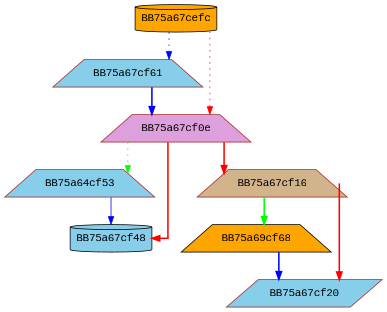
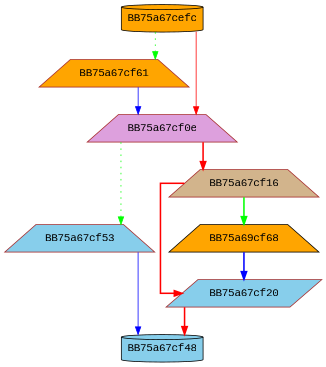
  digraph {
    fontname="Liberation Mono"
    splines=ortho
    node [color=brown fillcolor=orange fontname="Liberation Mono" shape=trapezium style=filled]
    edge [color=red fontname="Liberation Mono" style=bold]
    BB75a67cefc [color=black shape=cylinder]
-   BB75a67cf61 [fillcolor=skyblue]
+   BB75a67cf61
    BB75a67cf0e [fillcolor=plum]
-   BB75a67cf53 [fillcolor=skyblue label=BB75a64cf53]
+   BB75a67cf53 [fillcolor=skyblue]
    BB75a67cf16 [fillcolor=tan]
    BB75a67cf48 [color=black fillcolor=skyblue shape=cylinder]
    n7 [color=black label=BB75a69cf68]
    BB75a67cf20 [fillcolor=skyblue shape=parallelogram]
-   BB75a67cefc -> BB75a67cf61 [color=blue style=dotted]
-   BB75a67cefc -> BB75a67cf0e [style=dotted]
-   BB75a67cf61 -> BB75a67cf0e [color=blue]
+   BB75a67cefc -> BB75a67cf61 [color=green style=dotted]
+   BB75a67cefc -> BB75a67cf0e [style=solid]
+   BB75a67cf61 -> BB75a67cf0e [color=blue style=solid]
    BB75a67cf0e -> BB75a67cf53 [color=green style=dotted]
    BB75a67cf0e -> BB75a67cf16
    BB75a67cf53 -> BB75a67cf48 [color=blue style=solid]
    BB75a67cf16 -> n7 [color=green]
    BB75a67cf16 -> BB75a67cf20
    n7 -> BB75a67cf20 [color=blue]
-   BB75a67cf0e -> BB75a67cf48
+   BB75a67cf20 -> BB75a67cf48
  }
